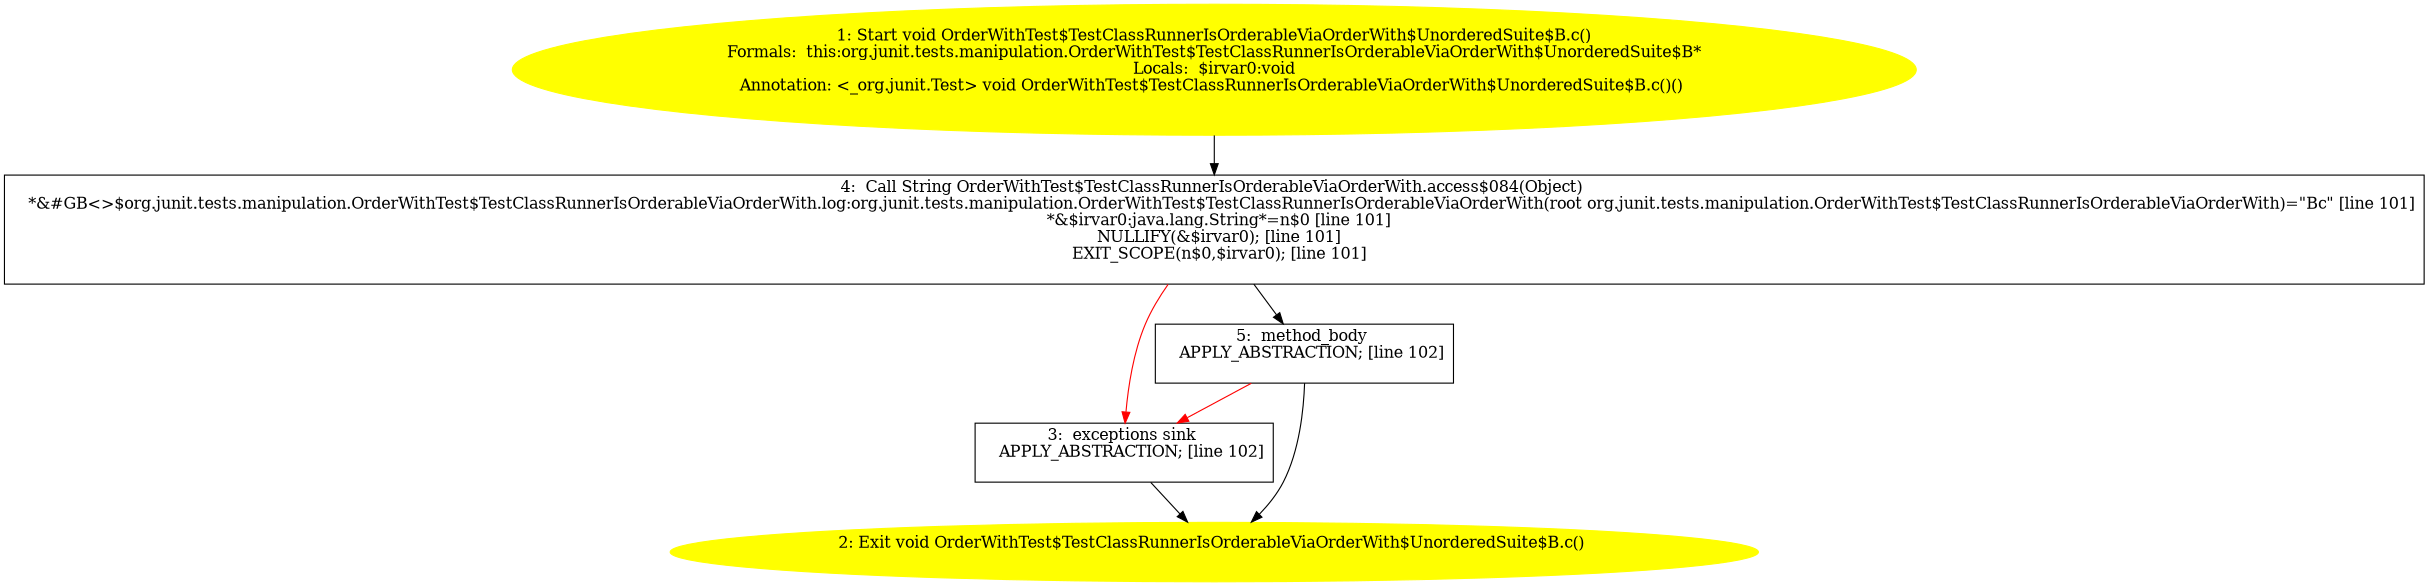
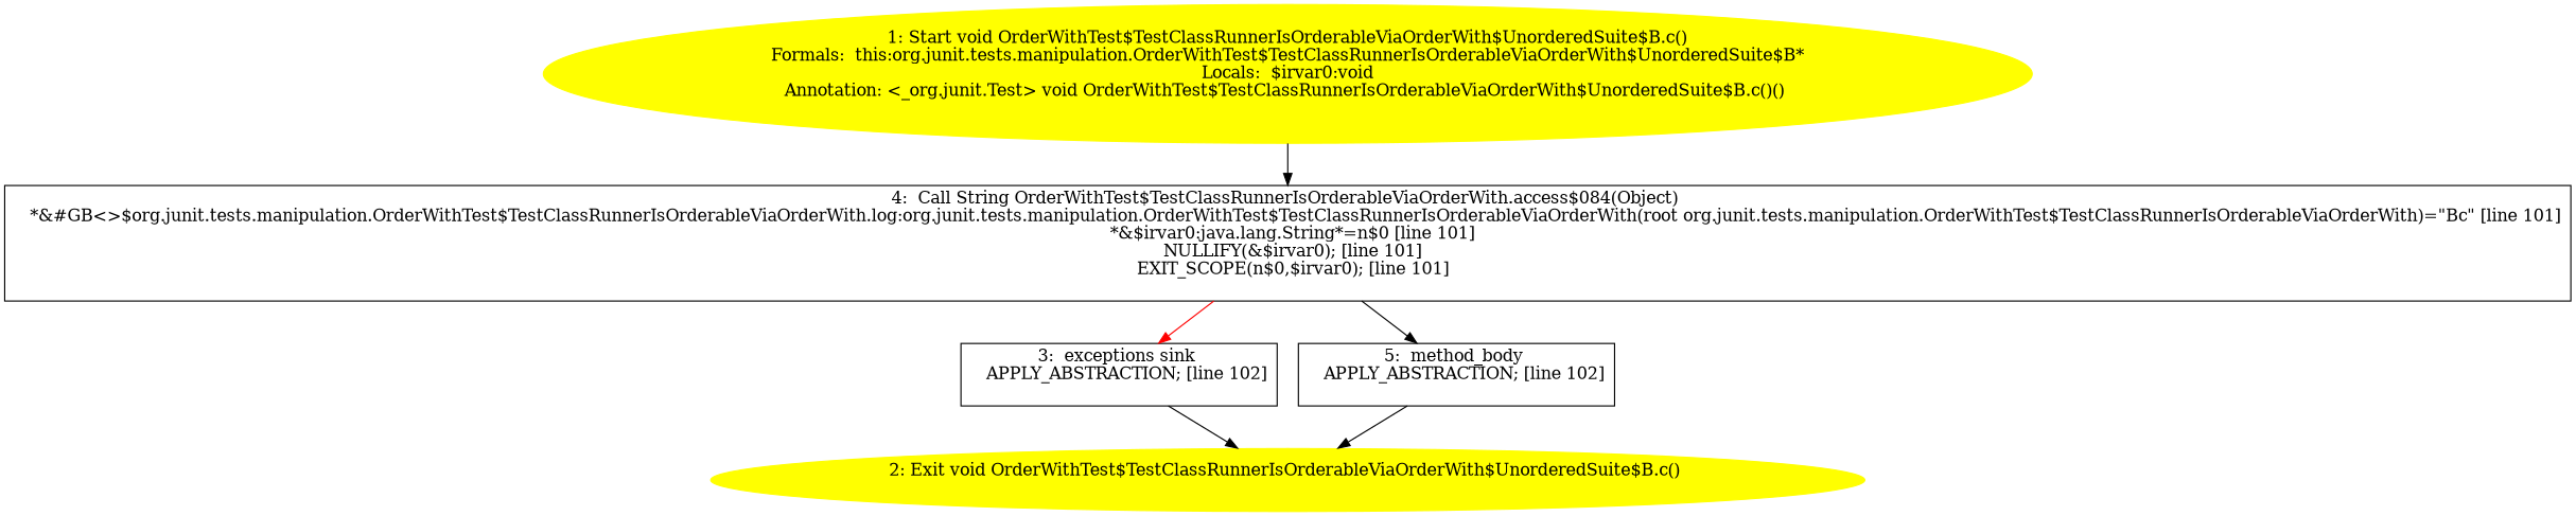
  digraph {
    node [shape=box]
    n1 [color=yellow label="1: Start void OrderWithTest$TestClassRunnerIsOrderableViaOrderWith$UnorderedSuite$B.c()\nFormals:  this:org.junit.tests.manipulation.OrderWithTest$TestClassRunnerIsOrderableViaOrderWith$UnorderedSuite$B*\nLocals:  $irvar0:void\nAnnotation: <_org.junit.Test> void OrderWithTest$TestClassRunnerIsOrderableViaOrderWith$UnorderedSuite$B.c()() \n  " style=filled shape=""]
    n2 [label="4:  Call String OrderWithTest$TestClassRunnerIsOrderableViaOrderWith.access$084(Object) \n   *&#GB<>$org.junit.tests.manipulation.OrderWithTest$TestClassRunnerIsOrderableViaOrderWith.log:org.junit.tests.manipulation.OrderWithTest$TestClassRunnerIsOrderableViaOrderWith(root org.junit.tests.manipulation.OrderWithTest$TestClassRunnerIsOrderableViaOrderWith)=\"Bc\" [line 101]\n  *&$irvar0:java.lang.String*=n$0 [line 101]\n  NULLIFY(&$irvar0); [line 101]\n  EXIT_SCOPE(n$0,$irvar0); [line 101]\n "]
    n3 [label="3:  exceptions sink \n   APPLY_ABSTRACTION; [line 102]\n "]
    n4 [label="5:  method_body \n   APPLY_ABSTRACTION; [line 102]\n "]
    n5 [color=yellow label="2: Exit void OrderWithTest$TestClassRunnerIsOrderableViaOrderWith$UnorderedSuite$B.c() \n  " style=filled shape=""]
    n1 -> n2
    n2 -> n3 [color=red]
    n2 -> n4
    n3 -> n5
-   n4 -> n3 [color=red]
    n4 -> n5
  }
